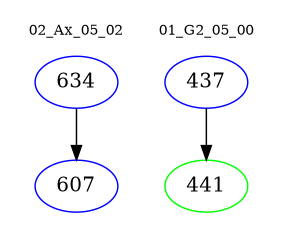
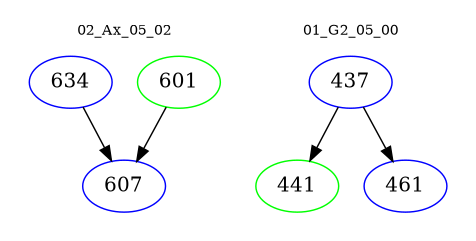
  digraph {
    node [color=blue]
    edge [color=black]
+   n1 [color=green label=601]
    n2 [label=607]
    n3 [label=634]
    n4 [color=green label=441]
    n5 [label=437]
+   n6 [label=461]
    subgraph cluster_1 {
      color=white
      fontsize=10
      label="02_Ax_05_02"
+     n1
      n2
      n3
    }
    subgraph cluster_2 {
      color=white
      fontsize=10
      label="01_G2_05_00"
      n4
      n5
+     n6
    }
+   n1 -> n2
    n3 -> n2
    n5 -> n4
+   n5 -> n6
  }
